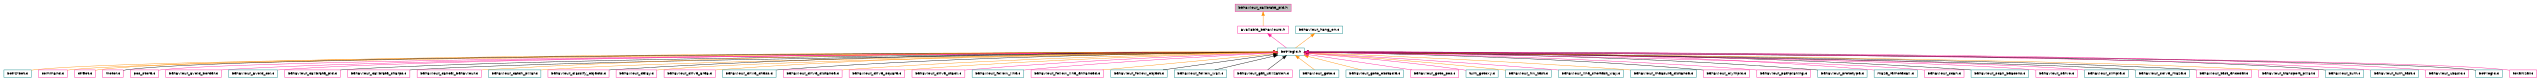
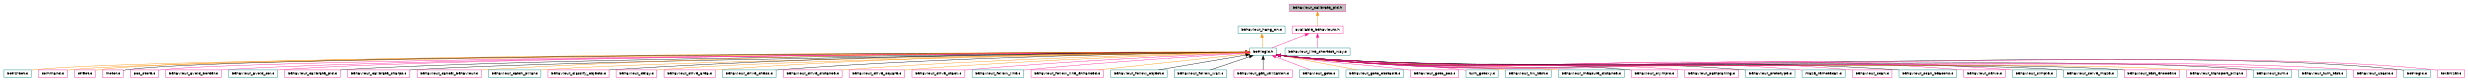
  digraph {
    node [color=deeppink fillcolor=white fontname=Helvetica fontsize=10 shape=record style=filled]
    edge [color=deeppink dir=back fontname=Helvetica fontsize=10 labelfontname=Helvetica labelfontsize=10 style=solid]
    n1 [fillcolor=grey75 fontcolor=black height=0.2 label="behaviour_calibrate_pid.h" width=0.4]
    n2 [height=0.2 label="available_behaviours.h" width=0.4]
    n3 [color=teal height=0.2 label="bot-logic.h" width=0.4]
    n4 [color=teal height=0.2 label="bot-2-bot.c" width=0.4]
    n5 [height=0.2 label="command.c" width=0.4]
    n6 [height=0.2 label="ct-Bot.c" width=0.4]
    n7 [height=0.2 label="motor.c" width=0.4]
    n8 [height=0.2 label="pos_store.c" width=0.4]
    n9 [height=0.2 label="behaviour_avoid_border.c" width=0.4]
    n10 [color=teal height=0.2 label="behaviour_avoid_col.c" width=0.4]
    n11 [height=0.2 label="behaviour_calibrate_pid.c" width=0.4]
    n12 [height=0.2 label="behaviour_calibrate_sharps.c" width=0.4]
    n13 [height=0.2 label="behaviour_cancel_behaviour.c" width=0.4]
    n14 [color=teal height=0.2 label="behaviour_catch_pillar.c" width=0.4]
    n15 [height=0.2 label="behaviour_classify_objects.c" width=0.4]
    n16 [height=0.2 label="behaviour_delay.c" width=0.4]
    n17 [height=0.2 label="behaviour_drive_area.c" width=0.4]
    n18 [color=teal height=0.2 label="behaviour_drive_chess.c" width=0.4]
    n19 [height=0.2 label="behaviour_drive_distance.c" width=0.4]
    n20 [height=0.2 label="behaviour_drive_square.c" width=0.4]
    n21 [height=0.2 label="behaviour_drive_stack.c" width=0.4]
    n22 [color=teal height=0.2 label="behaviour_follow_line.c" width=0.4]
    n23 [height=0.2 label="behaviour_follow_line_enhanced.c" width=0.4]
    n24 [color=teal height=0.2 label="behaviour_follow_object.c" width=0.4]
    n25 [color=teal height=0.2 label="behaviour_follow_wall.c" width=0.4]
    n26 [height=0.2 label="behaviour_get_utilization.c" width=0.4]
    n27 [color=teal height=0.2 label="behaviour_goto.c" width=0.4]
    n28 [color=teal height=0.2 label="behaviour_goto_obstacle.c" width=0.4]
    n29 [height=0.2 label="behaviour_goto_pos.c" width=0.4]
    n30 [color=teal height=0.2 label="turn_gotoxy.c" width=0.4]
    n31 [color=teal height=0.2 label="behaviour_hw_test.c" width=0.4]
    n32 [color=teal height=0.2 label="behaviour_line_shortest_way.c" width=0.4]
    n33 [color=teal height=0.2 label="behaviour_measure_distance.c" width=0.4]
    n34 [height=0.2 label="behaviour_olympic.c" width=0.4]
    n35 [height=0.2 label="behaviour_pathplaning.c" width=0.4]
    n36 [color=teal height=0.2 label="behaviour_prototype.c" width=0.4]
    n37 [color=teal height=0.2 label="maze_remotecall.c" width=0.4]
    n38 [height=0.2 label="behaviour_scan.c" width=0.4]
    n39 [color=teal height=0.2 label="behaviour_scan_beacons.c" width=0.4]
    n40 [height=0.2 label="behaviour_servo.c" width=0.4]
    n41 [color=teal height=0.2 label="behaviour_simple.c" width=0.4]
    n42 [color=teal height=0.2 label="behaviour_solve_maze.c" width=0.4]
    n43 [height=0.2 label="behaviour_test_encoder.c" width=0.4]
    n44 [height=0.2 label="behaviour_transport_pillar.c" width=0.4]
    n45 [color=teal height=0.2 label="behaviour_turn.c" width=0.4]
    n46 [color=teal height=0.2 label="behaviour_turn_test.c" width=0.4]
    n47 [height=0.2 label="behaviour_ubasic.c" width=0.4]
    n48 [color=teal height=0.2 label="bot-logic.c" width=0.4]
    n49 [height=0.2 label="tokenizer.c" width=0.4]
    n50 [color=teal height=0.2 label="behaviour_hang_on.c" width=0.4]
    n1 -> n2 [color=darkorange]
    n2 -> n3
    n3 -> n4 [color=darkorange]
    n3 -> n5 [color=darkorange]
    n3 -> n6 [color=darkorange]
    n3 -> n7 [color=black]
    n3 -> n8
    n3 -> n9
    n3 -> n10
    n3 -> n11 [color=black]
    n3 -> n12 [color=black]
    n3 -> n13 [color=darkorange]
    n3 -> n14 [color=darkorange]
    n3 -> n15 [color=black]
    n3 -> n16 [color=darkorange]
    n3 -> n17 [color=darkorange]
    n3 -> n18 [color=black]
    n3 -> n19 [color=darkorange]
    n3 -> n20 [color=darkorange]
    n3 -> n21
    n3 -> n22
    n3 -> n23 [color=darkorange]
    n3 -> n24 [color=black]
    n3 -> n25 [color=black]
    n3 -> n26 [color=black]
-   n3 -> n27 [color=darkorange]
+   n3 -> n27
    n3 -> n28 [color=darkorange]
    n3 -> n29
    n3 -> n30
    n3 -> n31 [color=darkorange]
-   n3 -> n32
+   n2 -> n32
    n3 -> n33 [color=darkorange]
    n3 -> n34 [color=black]
    n3 -> n35
    n3 -> n36 [color=black]
    n3 -> n37
    n3 -> n38
    n3 -> n39 [color=black]
    n3 -> n40
    n3 -> n41
    n3 -> n42 [color=black]
    n3 -> n43 [color=black]
    n3 -> n44 [color=darkorange]
    n3 -> n45 [color=black]
    n3 -> n46
    n3 -> n47
    n3 -> n48 [color=black]
    n3 -> n49
    n50 -> n3 [color=darkorange]
  }
